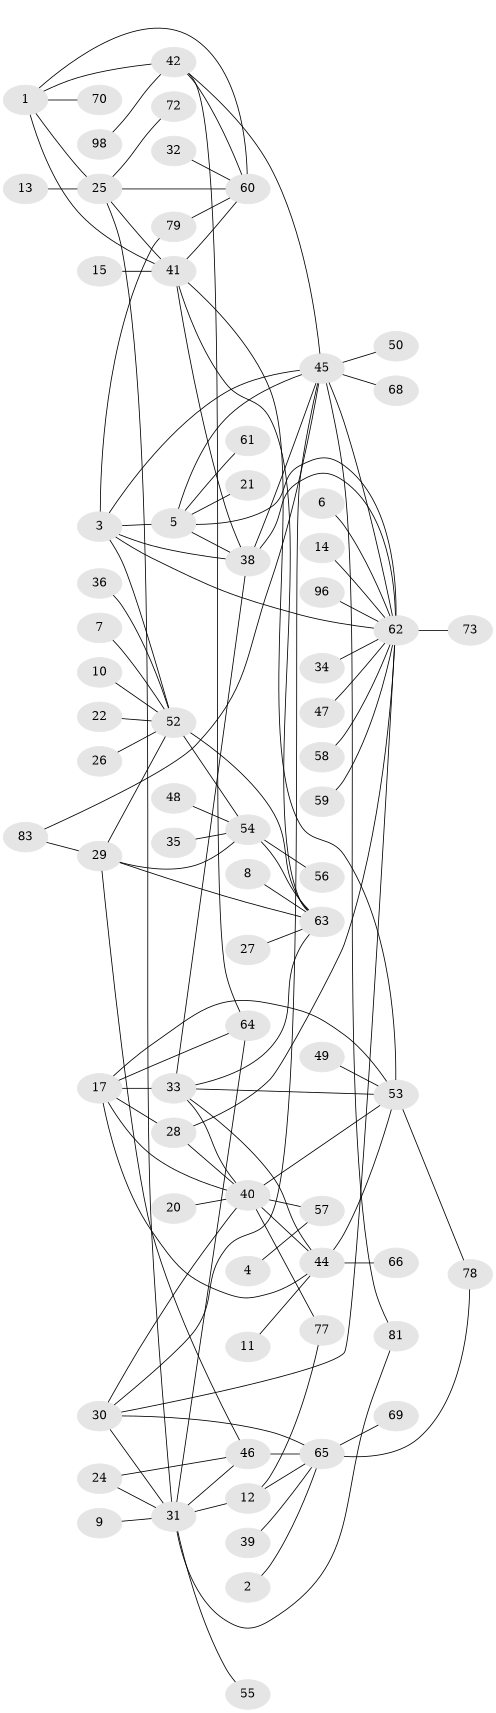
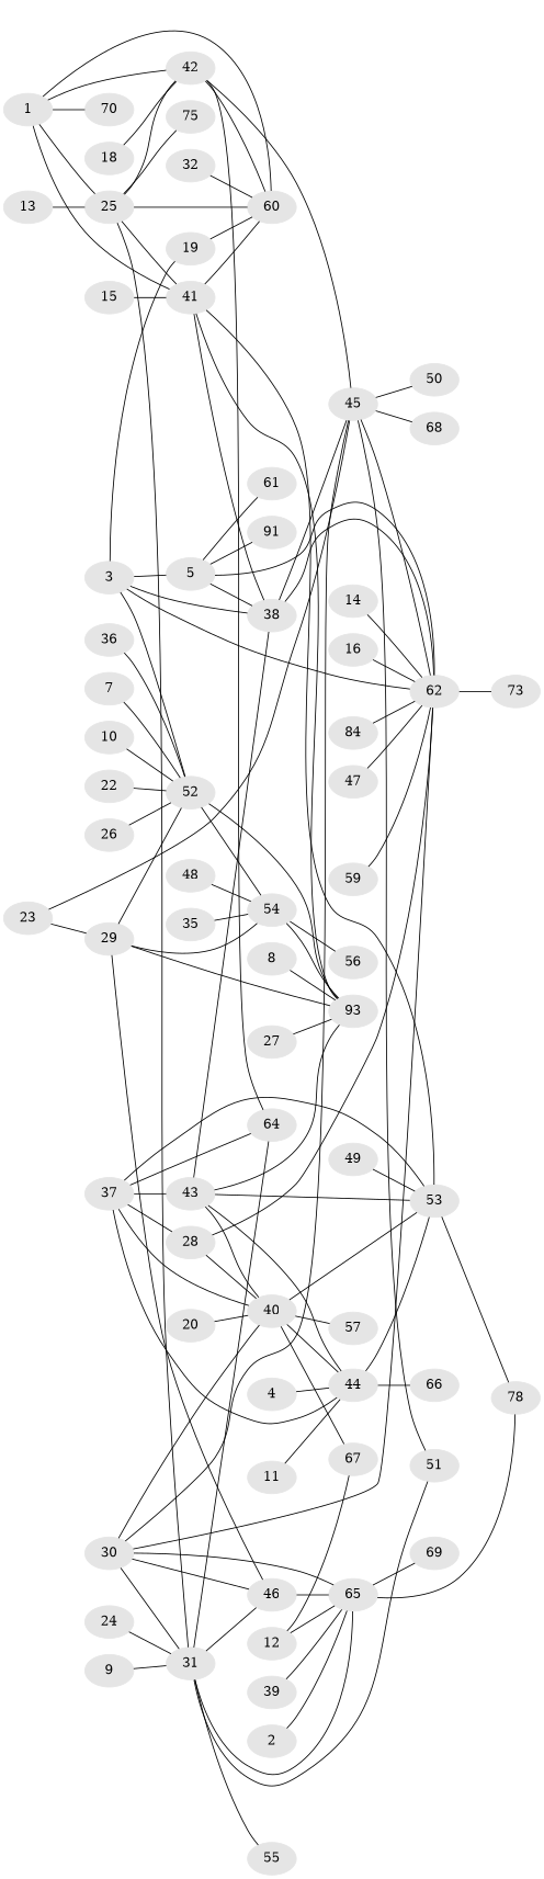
  graph {
    rankdir=LR
    node [color=gray90 style=filled]
    edge [weight=1.0]
    1
    25
    41
    42
    60
    70
    31
-   72
+   72 [label=75]
    38
-   63
+   63 [label=93]
    53
    45
    64
    2
    65
    n16 [label=78]
    69
    3
    5
-   19 [label=79]
+   19
    52
    62
-   21
+   21 [label=91]
    61
-   51 [label=81]
+   51
    50
    68
    54
    73
    4
    44
    66
-   6
    7
    8
    9
    46
    55
    10
    11
    12
-   67 [label=77]
+   67
    40
    57
    13
    14
    15
-   16 [label=96]
-   17
+   16
+   17 [label=37]
    28
-   33
-   18 [label=98]
+   33 [label=43]
+   18
    20
    22
-   23 [label=83]
+   23
    29
    24
    26
    27
    56
    30
    32
-   34
+   34 [label=84]
    35
    36
    39
    47
    48
    49
-   58
    59
    1 -- 25
    1 -- 41 [weight=2.0]
    1 -- 42
    1 -- 60 [weight=2.0]
    1 -- 70
    25 -- 41 [weight=2.0]
+   25 -- 42
    25 -- 60 [weight=2.0]
    25 -- 31
    25 -- 72
    41 -- 60 [weight=4.0]
    41 -- 38 [weight=2.0]
    41 -- 63
    41 -- 53
    42 -- 60 [weight=2.0]
    42 -- 45
    42 -- 64
    31 -- 64
-   31 -- 12 [weight=2.0]
+   31 -- 65 [weight=2.0]
    31 -- 51
    31 -- 46 [weight=3.0]
    31 -- 55
    38 -- 45
    38 -- 62
    53 -- n16
    45 -- 62
    45 -- 51
    45 -- 50
    45 -- 68
    2 -- 65
    65 -- n16
    65 -- 69
    3 -- 38 [weight=3.0]
-   3 -- 45 [weight=3.0]
    3 -- 5 [weight=3.0]
    3 -- 19
    3 -- 52
    3 -- 62 [weight=3.0]
    5 -- 38
-   5 -- 45
    5 -- 62
    5 -- 21
    5 -- 61
    19 -- 60
    52 -- 63 [weight=6.0]
    52 -- 54 [weight=3.0]
    62 -- 73
    54 -- 63 [weight=2.0]
    54 -- 56
-   4 -- 57
+   4 -- 44
    44 -- 53
    44 -- 66
-   6 -- 62
    7 -- 52
    8 -- 63
    9 -- 31
    46 -- 65 [weight=6.0]
    10 -- 52
    11 -- 44
    12 -- 65
    12 -- 67
    40 -- 53
    40 -- 44
    40 -- 67
    40 -- 57
    13 -- 25
    14 -- 62
    15 -- 41
    16 -- 62
    17 -- 53 [weight=2.0]
    17 -- 64
    17 -- 44 [weight=2.0]
    17 -- 40 [weight=2.0]
    17 -- 28
    17 -- 33 [weight=4.0]
    28 -- 62
    28 -- 40
    33 -- 38
    33 -- 63
    33 -- 53 [weight=2.0]
    33 -- 44 [weight=2.0]
    33 -- 40 [weight=2.0]
    18 -- 42
    20 -- 40
    22 -- 52
    23 -- 45
    23 -- 29
    29 -- 63 [weight=2.0]
    29 -- 52 [weight=3.0]
    29 -- 54
    29 -- 46
    24 -- 31
    26 -- 52
    27 -- 63
    30 -- 31
    30 -- 45
    30 -- 65 [weight=2.0]
    30 -- 62
-   24 -- 46 [weight=3.0]
+   30 -- 46 [weight=3.0]
    30 -- 40
    32 -- 60
    34 -- 62
    35 -- 54
    36 -- 52
    39 -- 65
    47 -- 62
    48 -- 54
    49 -- 53
-   58 -- 62
    59 -- 62
  }
